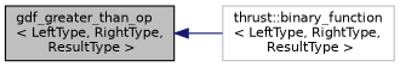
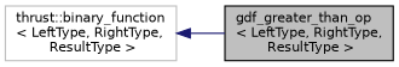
  digraph {
    rankdir=LR
    fontname="DejaVu Sans"
    node [fontname="DejaVu Sans" fontsize=10 shape=record style=filled]
    n1 [color=black fillcolor=grey75 fontcolor=black height=0.2 label="gdf_greater_than_op\l\< LeftType, RightType,\l ResultType \>" width=0.4]
    n2 [color=grey75 fillcolor=white height=0.2 label="thrust::binary_function\l\< LeftType, RightType,\l ResultType \>" width=0.4]
-   n1 -> n2 [color=midnightblue dir=back fontname="DejaVu Sans" fontsize=10 labelfontname=Helvetica labelfontsize=10 style=solid]
+   n2 -> n1 [color=midnightblue dir=back fontname="DejaVu Sans" fontsize=10 labelfontname=Helvetica labelfontsize=10 style=solid]
  }
